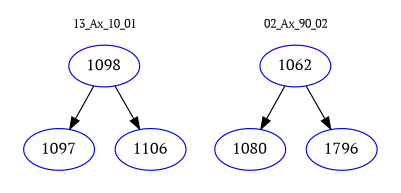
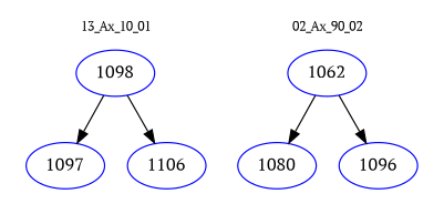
  digraph {
    fontname="PT Serif"
    node [color=blue fontname="PT Serif"]
    edge [color=black fontname="PT Serif"]
    n1 [label=1098]
    n2 [label=1097]
    n3 [label=1106]
    n4 [label=1062]
    n5 [label=1080]
-   n6 [label=1796]
+   n6 [label=1096]
    subgraph cluster_1 {
      color=white
      fontsize=10
      label="13_Ax_10_01"
      n1
      n2
      n3
    }
    subgraph cluster_2 {
      color=white
      fontsize=10
      label="02_Ax_90_02"
      n4
      n5
      n6
    }
    n1 -> n2
    n1 -> n3
    n4 -> n5
    n4 -> n6
  }
